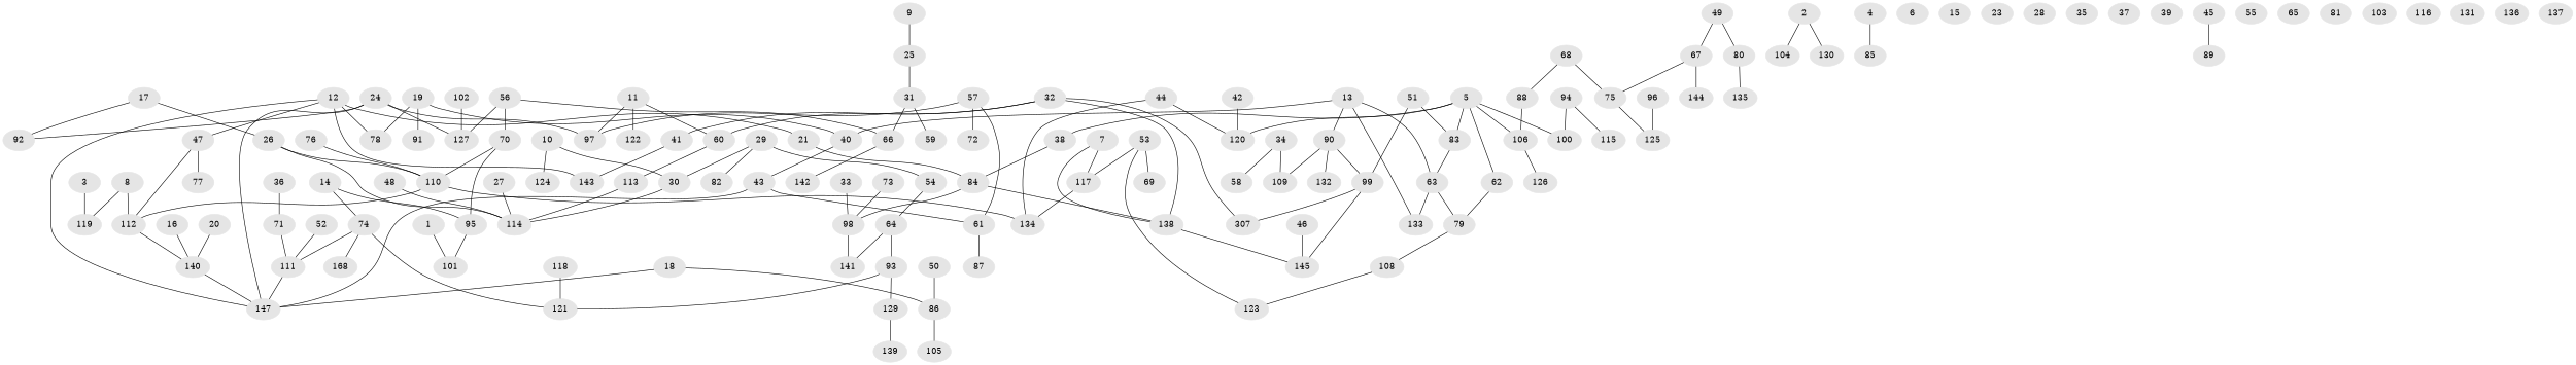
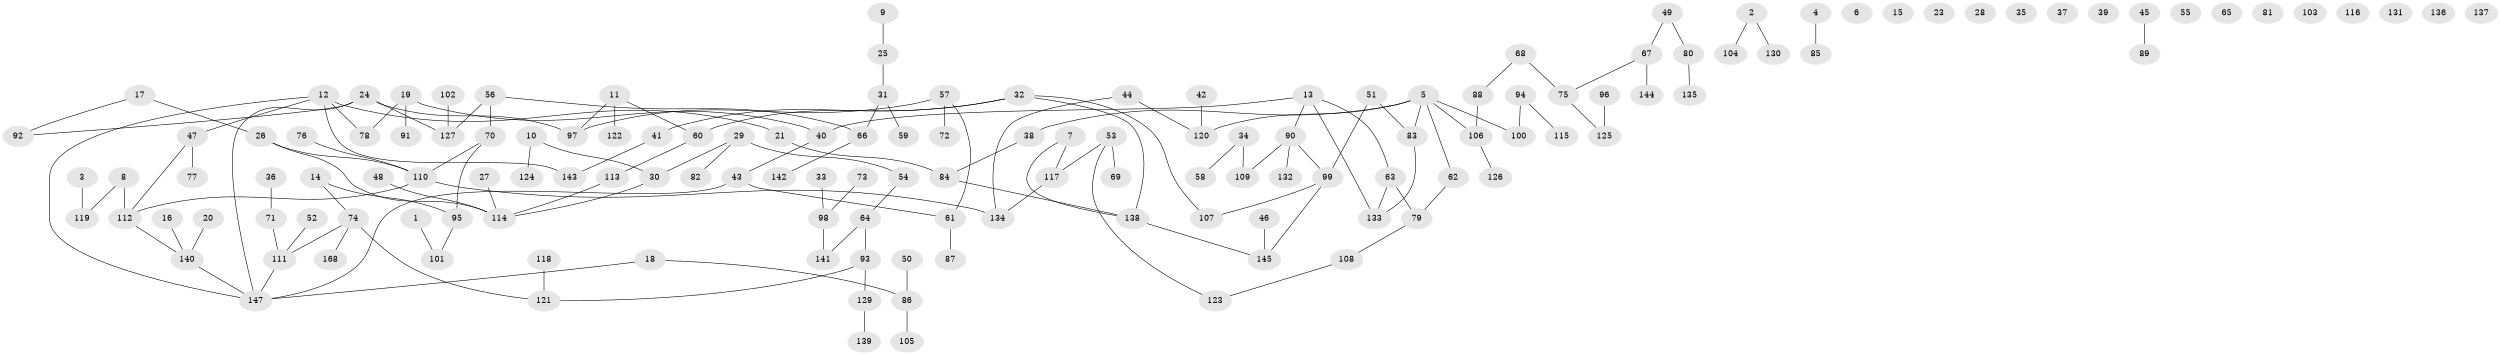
  graph {
    node [color=gray90 style=filled]
    1
    101
    2
    104
    130
    3
    119
    4
    85
    5
    38
    62
    83
    100
    106
    120
    84
    79
    133
    126
    6
    7
    117
    138
    134
    145
    8
    112
    140
    9
    25
    31
    10
    30
    124
    114
    11
    60
    97
    122
    113
    12
    21
    47
    78
    143
    147
    77
    13
    40
    63
    90
    43
    109
    99
    132
    14
    74
    95
    111
    121
    n62 [label=168]
    15
    16
    17
    26
    92
    110
    18
    86
    105
    19
    91
    20
    98
    23
    24
    127
    59
    66
    27
    28
    29
    54
    82
    64
    142
    32
    41
-   107 [label=307]
+   107
    33
    141
    34
    58
    35
    36
    71
    37
    39
    61
    42
    87
    44
    45
    89
    46
    48
    49
    67
    80
    75
    144
    135
    50
    51
    52
    53
    69
    123
    93
    55
    56
    70
    57
    72
    108
    129
    65
    125
    68
    88
    73
    76
    81
    139
    94
    115
    96
    102
    103
    116
    118
    131
    136
    137
    1 -- 101
    2 -- 104
    2 -- 130
    3 -- 119
    4 -- 85
    5 -- 38
    5 -- 62
    5 -- 83
    5 -- 100
    5 -- 106
    5 -- 120
    38 -- 84
    62 -- 79
-   83 -- 63
+   83 -- 133
    106 -- 126
    84 -- 138
-   84 -- 98
    79 -- 108
    7 -- 117
    7 -- 138
    117 -- 134
    138 -- 145
    8 -- 119
    8 -- 112
    112 -- 140
    140 -- 147
    9 -- 25
    25 -- 31
    31 -- 59
    31 -- 66
    10 -- 30
    10 -- 124
    30 -- 114
    11 -- 60
    11 -- 97
    11 -- 122
    60 -- 113
    113 -- 114
    12 -- 21
    12 -- 47
    12 -- 78
    12 -- 143
    12 -- 147
    21 -- 84
    47 -- 112
    47 -- 77
    13 -- 133
    13 -- 40
    13 -- 63
    13 -- 90
    40 -- 43
    63 -- 79
    63 -- 133
    90 -- 109
    90 -- 99
    90 -- 132
    43 -- 147
    43 -- 61
    99 -- 145
    99 -- 107
    14 -- 74
    14 -- 95
    74 -- 111
    74 -- 121
    74 -- n62
    95 -- 101
    111 -- 147
    16 -- 140
    17 -- 26
    17 -- 92
    26 -- 114
    26 -- 110
    110 -- 134
    110 -- 112
    18 -- 147
    18 -- 86
    86 -- 105
    19 -- 78
    19 -- 40
    19 -- 91
    20 -- 140
    98 -- 141
    24 -- 97
    24 -- 147
    24 -- 92
    24 -- 127
    66 -- 142
    27 -- 114
    29 -- 30
    29 -- 54
    29 -- 82
    54 -- 64
    64 -- 141
    64 -- 93
    32 -- 138
    32 -- 60
    32 -- 41
    32 -- 107
    41 -- 143
    33 -- 98
    34 -- 109
    34 -- 58
    36 -- 71
    71 -- 111
    61 -- 87
    42 -- 120
    44 -- 120
    44 -- 134
    45 -- 89
    46 -- 145
    48 -- 114
    49 -- 67
    49 -- 80
    67 -- 75
    67 -- 144
    80 -- 135
    75 -- 125
    50 -- 86
    51 -- 83
    51 -- 99
    52 -- 111
    53 -- 117
    53 -- 69
    53 -- 123
    93 -- 121
    93 -- 129
    56 -- 127
    56 -- 66
    56 -- 70
    70 -- 95
    70 -- 110
    57 -- 97
    57 -- 61
    57 -- 72
    108 -- 123
    129 -- 139
    68 -- 75
    68 -- 88
    88 -- 106
    73 -- 98
    76 -- 110
    94 -- 100
    94 -- 115
    96 -- 125
    102 -- 127
    118 -- 121
  }
